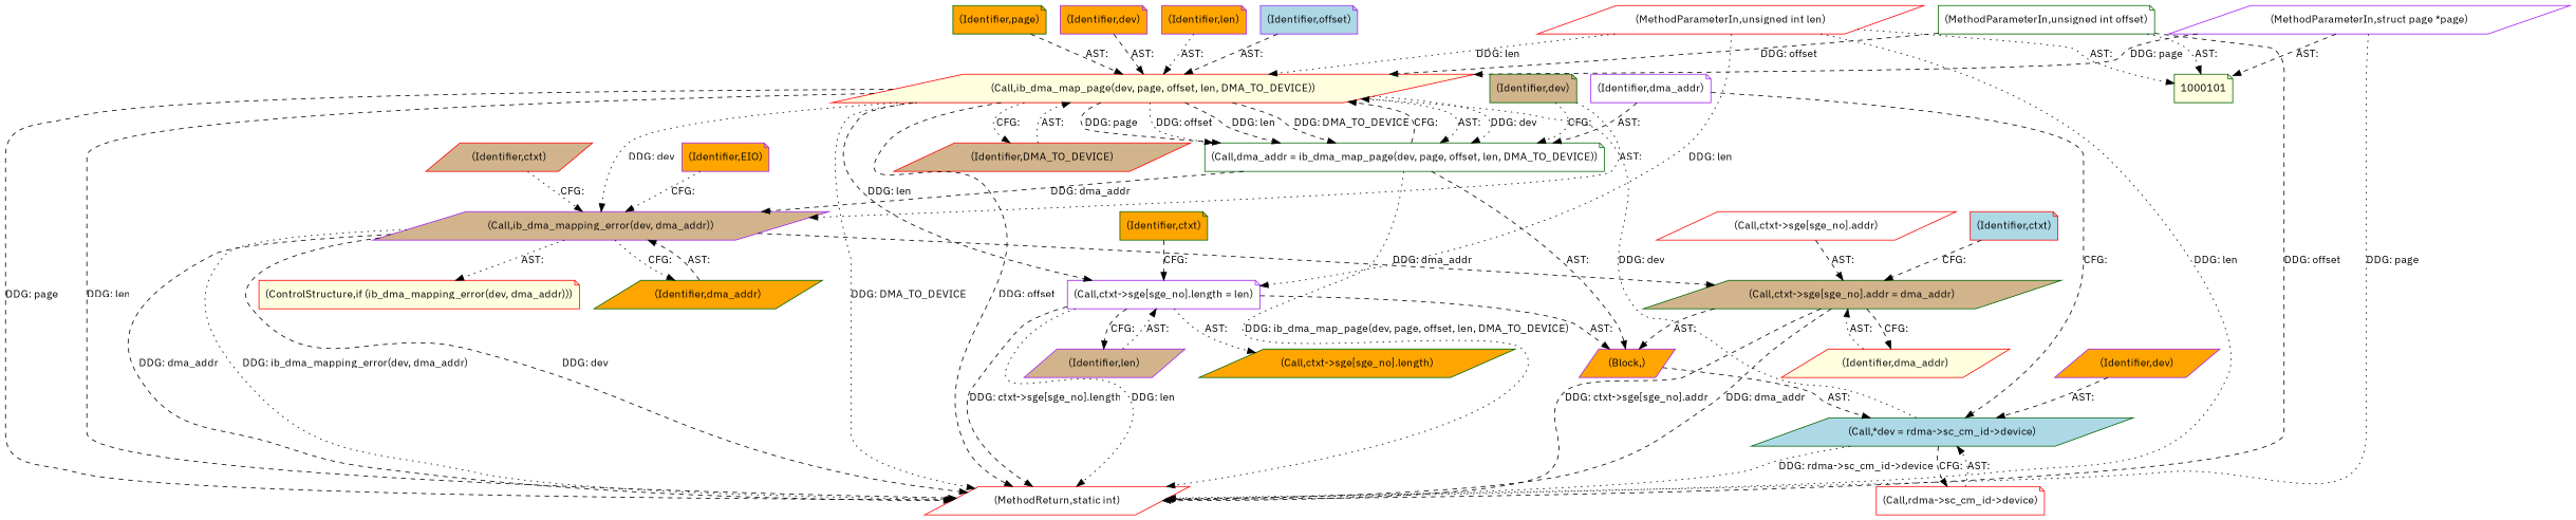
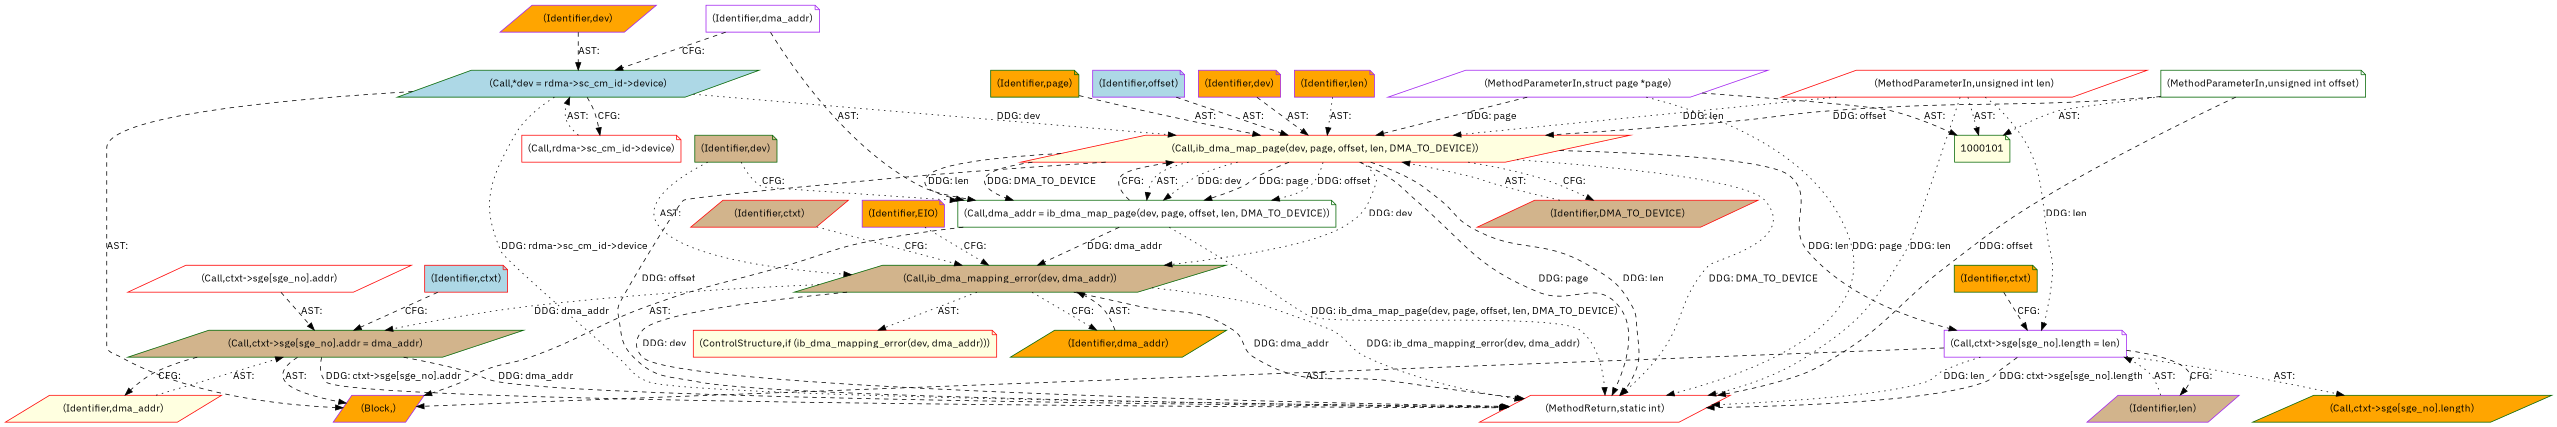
  digraph {
    fontname="IBM Plex Sans"
    node [color=darkgreen fillcolor=white fontname="IBM Plex Sans" shape=parallelogram style=filled]
    edge [fontname="IBM Plex Sans" style=dashed]
    n1 [color=red fillcolor=lightyellow label="(Call,ib_dma_map_page(dev, page, offset, len, DMA_TO_DEVICE))"]
    n2 [label="(Call,dma_addr = ib_dma_map_page(dev, page, offset, len, DMA_TO_DEVICE))" shape=note]
-   n3 [color=purple fillcolor=tan label="(Call,ib_dma_mapping_error(dev, dma_addr))"]
+   n3 [fillcolor=tan label="(Call,ib_dma_mapping_error(dev, dma_addr))"]
    n4 [color=purple label="(Call,ctxt->sge[sge_no].length = len)" shape=note]
    n5 [color=red fillcolor=tan label="(Identifier,DMA_TO_DEVICE)"]
    n6 [color=red label="(MethodReturn,static int)"]
    n7 [color=purple fillcolor=orange label="(Block,)"]
    n8 [fillcolor=tan label="(Call,ctxt->sge[sge_no].addr = dma_addr)"]
    n9 [fillcolor=orange label="(Identifier,dma_addr)"]
    n10 [color=red fillcolor=lightyellow label="(ControlStructure,if (ib_dma_mapping_error(dev, dma_addr)))" shape=note]
    n11 [color=purple fillcolor=tan label="(Identifier,len)"]
    n12 [fillcolor=orange label="(Call,ctxt->sge[sge_no].length)"]
    n13 [fillcolor=lightblue label="(Call,*dev = rdma->sc_cm_id->device)"]
    n14 [color=red label="(Call,rdma->sc_cm_id->device)" shape=note]
    n15 [color=purple label="(MethodParameterIn,struct page *page)"]
    1000101 [fillcolor=lightyellow shape=note]
    n17 [label="(MethodParameterIn,unsigned int offset)" shape=note]
    n18 [color=red label="(MethodParameterIn,unsigned int len)"]
    n19 [color=red fillcolor=lightyellow label="(Identifier,dma_addr)"]
    n20 [color=purple fillcolor=orange label="(Identifier,dev)"]
    n21 [color=purple label="(Identifier,dma_addr)" shape=note]
    n22 [color=purple fillcolor=orange label="(Identifier,len)" shape=note]
    n23 [color=purple fillcolor=lightblue label="(Identifier,offset)" shape=note]
    n24 [color=red fillcolor=tan label="(Identifier,ctxt)"]
    n25 [fillcolor=tan label="(Identifier,dev)" shape=note]
    n26 [color=red label="(Call,ctxt->sge[sge_no].addr)"]
    n27 [fillcolor=orange label="(Identifier,ctxt)" shape=note]
    n28 [fillcolor=orange label="(Identifier,page)" shape=note]
    n29 [color=red fillcolor=lightblue label="(Identifier,ctxt)" shape=note]
    n30 [color=purple fillcolor=orange label="(Identifier,EIO)" shape=note]
    n31 [color=purple fillcolor=orange label="(Identifier,dev)" shape=note]
    n1 -> n2 [label="AST: " style=dotted]
    n1 -> n2 [label="DDG: dev" style=dotted]
    n1 -> n2 [label="DDG: page"]
    n1 -> n2 [label="DDG: offset" style=dotted]
    n1 -> n2 [label="DDG: len"]
    n1 -> n2 [label="DDG: DMA_TO_DEVICE"]
    n1 -> n3 [label="DDG: dev" style=dotted]
    n1 -> n4 [label="DDG: len"]
    n1 -> n5 [label="CFG: " style=dotted]
    n1 -> n6 [label="DDG: DMA_TO_DEVICE" style=dotted]
    n1 -> n6 [label="DDG: offset"]
    n1 -> n6 [label="DDG: page"]
    n1 -> n6 [label="DDG: len"]
    n2 -> n1 [label="CFG: "]
    n2 -> n3 [label="DDG: dma_addr"]
    n2 -> n6 [label="DDG: ib_dma_map_page(dev, page, offset, len, DMA_TO_DEVICE)" style=dotted]
    n2 -> n7 [label="AST: "]
    n3 -> n6 [label="DDG: ib_dma_mapping_error(dev, dma_addr)" style=dotted]
    n3 -> n6 [label="DDG: dev"]
    n3 -> n6 [label="DDG: dma_addr"]
-   n3 -> n8 [label="DDG: dma_addr"]
+   n3 -> n8 [label="DDG: dma_addr" style=dotted]
    n3 -> n9 [label="CFG: " style=dotted]
    n3 -> n10 [label="AST: " style=dotted]
    n4 -> n6 [label="DDG: len" style=dotted]
    n4 -> n6 [label="DDG: ctxt->sge[sge_no].length"]
    n4 -> n7 [label="AST: "]
    n4 -> n11 [label="CFG: "]
    n4 -> n12 [label="AST: " style=dotted]
    n5 -> n1 [label="AST: " style=dotted]
    n8 -> n6 [label="DDG: dma_addr"]
    n8 -> n6 [label="DDG: ctxt->sge[sge_no].addr"]
    n8 -> n7 [label="AST: "]
    n8 -> n19 [label="CFG: "]
    n9 -> n3 [label="AST: "]
    n11 -> n4 [label="AST: " style=dotted]
    n13 -> n1 [label="DDG: dev" style=dotted]
    n13 -> n6 [label="DDG: rdma->sc_cm_id->device" style=dotted]
-   n7 -> n13 [label="AST: "]
+   n13 -> n7 [label="AST: "]
    n13 -> n14 [label="CFG: "]
    n14 -> n13 [label="AST: " style=dotted]
    n15 -> n1 [label="DDG: page"]
    n15 -> n6 [label="DDG: page" style=dotted]
    n15 -> 1000101 [label="AST: "]
    n17 -> n1 [label="DDG: offset"]
    n17 -> n6 [label="DDG: offset"]
    n17 -> 1000101 [label="AST: " style=dotted]
    n18 -> n1 [label="DDG: len" style=dotted]
    n18 -> n4 [label="DDG: len" style=dotted]
    n18 -> n6 [label="DDG: len" style=dotted]
    n18 -> 1000101 [label="AST: " style=dotted]
    n19 -> n8 [label="AST: " style=dotted]
    n20 -> n13 [label="AST: "]
    n21 -> n2 [label="AST: "]
    n21 -> n13 [label="CFG: "]
    n22 -> n1 [label="AST: " style=dotted]
    n23 -> n1 [label="AST: "]
    n24 -> n3 [label="CFG: " style=dotted]
    n25 -> n2 [label="CFG: " style=dotted]
    n25 -> n3 [label="AST: " style=dotted]
    n26 -> n8 [label="AST: "]
    n27 -> n4 [label="CFG: "]
    n28 -> n1 [label="AST: "]
    n29 -> n8 [label="CFG: "]
    n30 -> n3 [label="CFG: " style=dotted]
    n31 -> n1 [label="AST: "]
  }
